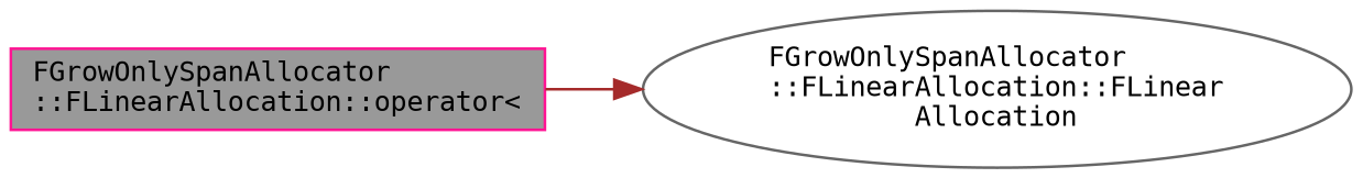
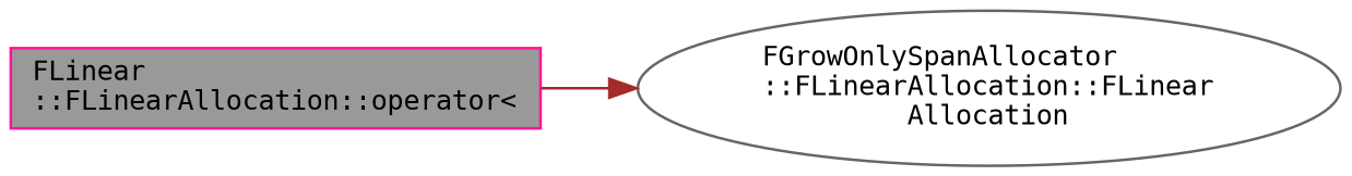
  digraph {
    rankdir=LR
    fontname="DejaVu Sans Mono"
    node [fontname="DejaVu Sans Mono" fontsize=10 style=filled]
-   n1 [color=deeppink fillcolor=grey60 fontcolor=black height=0.2 label="FGrowOnlySpanAllocator\l::FLinearAllocation::operator\<" shape=box width=0.4]
+   n1 [color=deeppink fillcolor=grey60 fontcolor=black height=0.2 label="FLinear\l::FLinearAllocation::operator\<" shape=box width=0.4]
    n2 [color=gray40 fillcolor=white height=0.2 label="FGrowOnlySpanAllocator\l::FLinearAllocation::FLinear\lAllocation" shape=ellipse width=0.4]
    n1 -> n2 [color=brown fontname="DejaVu Sans Mono" fontsize=10 labelfontname=Helvetica labelfontsize=10 style=solid]
  }
